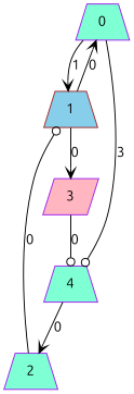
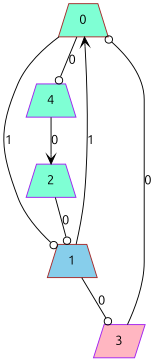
  digraph {
    fontname=Ubuntu
    node [color=purple fillcolor=aquamarine fontname=Ubuntu shape=trapezium style=filled]
    edge [arrowhead=odot fontname=Ubuntu]
-   0
+   0 [color=brown]
    1 [color=brown fillcolor=skyblue]
    4
    3 [fillcolor=lightpink shape=parallelogram]
    2
-   0 -> 1 [arrowhead=vee label=1]
-   0 -> 4 [label=3]
-   1 -> 0 [arrowhead=vee label=0]
-   1 -> 3 [arrowhead=vee label=0]
+   0 -> 1 [label=1]
+   0 -> 4 [label=0]
+   1 -> 0 [arrowhead=vee label=1]
+   1 -> 3 [label=0]
    4 -> 2 [arrowhead=vee label=0]
-   3 -> 4 [label=0]
+   3 -> 0 [label=0]
    2 -> 1 [label=0]
  }
